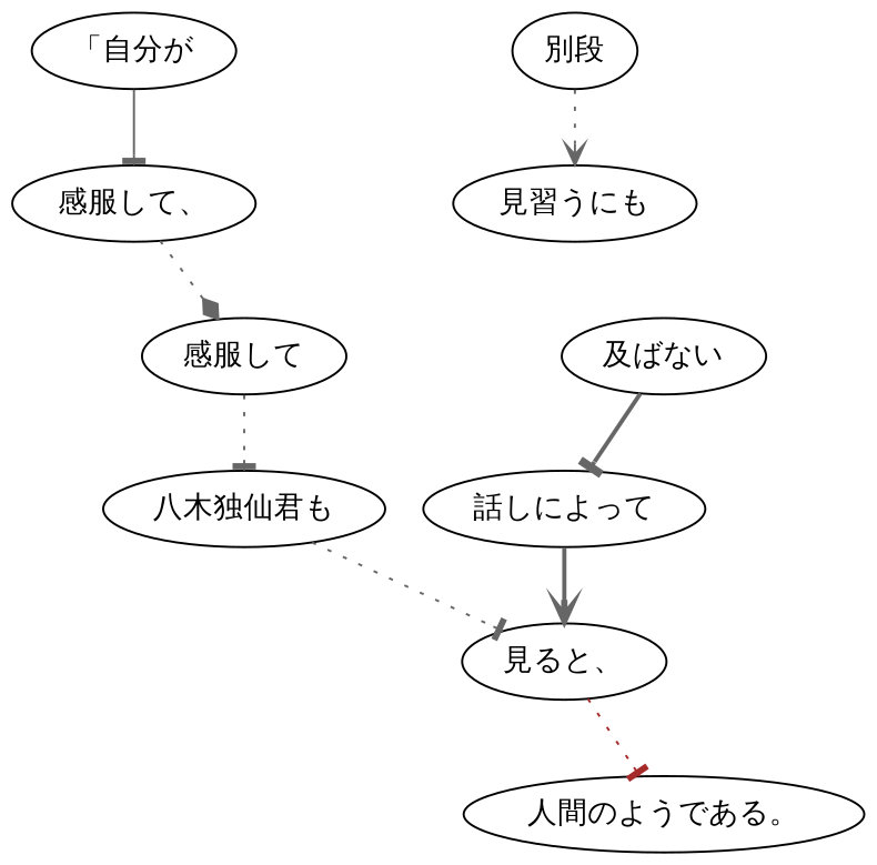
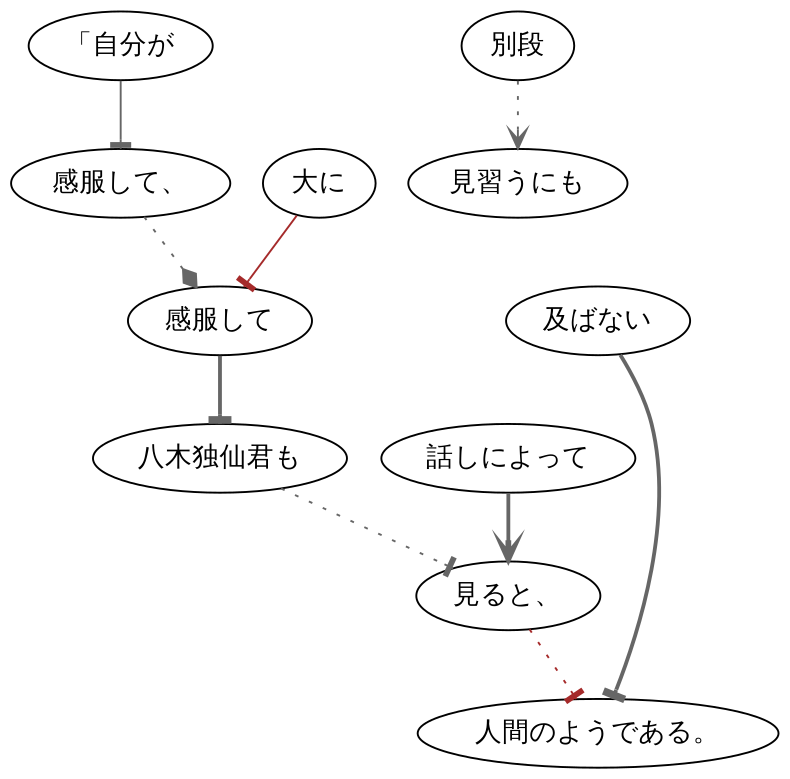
  digraph {
    edge [arrowhead=tee color=gray40 style=dotted]
    n1 [label="「自分が"]
    n2 [label="感服して、"]
    n3 [label="感服して"]
    n4 [label="八木独仙君も"]
+   n5 [label="大に"]
    n6 [label="見ると、"]
    n7 [label="人間のようである。"]
    n8 [label="話しによって"]
    n9 [label="別段"]
    n10 [label="見習うにも"]
    n11 [label="及ばない"]
    n1 -> n2 [style=solid]
    n2 -> n3 [arrowhead=diamond]
-   n3 -> n4
+   n3 -> n4 [style=bold]
    n4 -> n6
+   n5 -> n3 [color=brown style=solid]
    n6 -> n7 [color=brown]
    n8 -> n6 [arrowhead=vee style=bold]
    n9 -> n10 [arrowhead=vee]
-   n11 -> n8 [style=bold]
+   n11 -> n7 [style=bold]
  }
